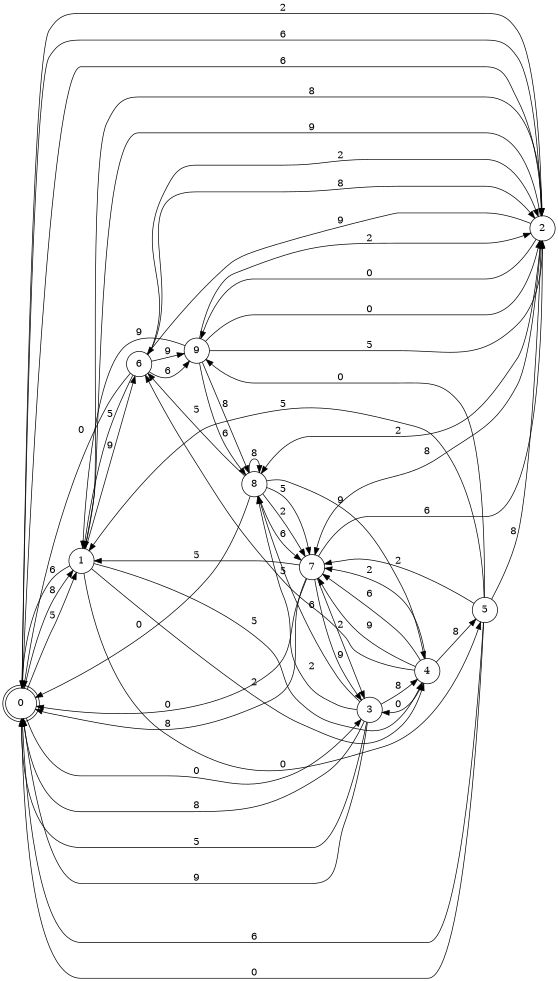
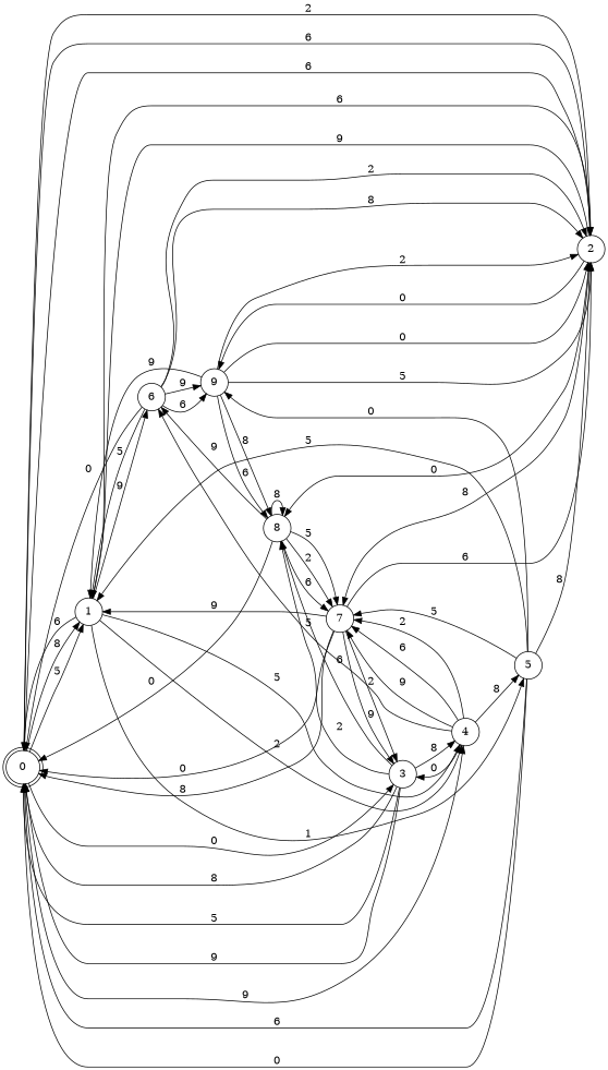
  digraph {
    rankdir=LR
    node [shape=circle]
    n1 [label=0 shape=doublecircle]
    n2 [label=1]
    n3 [label=2]
    n4 [label=3]
    n5 [label=4]
    n6 [label=5]
    n7 [label=6]
    n8 [label=7]
    n9 [label=8]
    n10 [label=9]
    n1 -> n2 [label=8]
    n1 -> n2 [label=5]
    n1 -> n3 [label=2]
    n1 -> n3 [label=6]
    n1 -> n4 [label=0]
-   n9 -> n5 [label=9]
+   n1 -> n5 [label=9]
    n2 -> n1 [label=6]
-   n2 -> n3 [label=8]
+   n2 -> n3 [label=6]
    n2 -> n5 [label=5]
    n2 -> n5 [label=2]
-   n2 -> n6 [label=0]
+   n2 -> n6 [label=1]
    n2 -> n7 [label=9]
    n3 -> n1 [label=6]
    n3 -> n2 [label=9]
-   n3 -> n7 [label=9]
    n3 -> n8 [label=8]
-   n3 -> n9 [label=2]
+   n3 -> n9 [label=0]
    n3 -> n10 [label=0]
    n4 -> n1 [label=8]
    n4 -> n1 [label=5]
    n4 -> n1 [label=9]
    n4 -> n5 [label=8]
    n4 -> n9 [label=2]
    n4 -> n9 [label=6]
    n5 -> n4 [label=0]
    n5 -> n6 [label=8]
    n5 -> n7 [label=5]
    n5 -> n8 [label=2]
    n5 -> n8 [label=6]
    n5 -> n8 [label=9]
    n6 -> n1 [label=6]
    n6 -> n1 [label=0]
    n6 -> n2 [label=5]
    n6 -> n3 [label=8]
-   n6 -> n8 [label=2]
+   n6 -> n8 [label=5]
    n6 -> n10 [label=0]
    n7 -> n1 [label=0]
    n7 -> n2 [label=5]
    n7 -> n3 [label=8]
    n7 -> n3 [label=2]
    n7 -> n10 [label=6]
    n7 -> n10 [label=9]
    n8 -> n1 [label=8]
    n8 -> n1 [label=0]
-   n8 -> n2 [label=5]
+   n8 -> n2 [label=9]
    n8 -> n3 [label=6]
    n8 -> n4 [label=2]
    n8 -> n4 [label=9]
    n9 -> n1 [label=0]
-   n9 -> n7 [label=5]
+   n9 -> n7 [label=9]
    n9 -> n8 [label=5]
    n9 -> n8 [label=2]
    n9 -> n8 [label=6]
    n9 -> n9 [label=8]
    n10 -> n2 [label=9]
    n10 -> n3 [label=5]
    n10 -> n3 [label=2]
    n10 -> n3 [label=0]
    n10 -> n9 [label=8]
    n10 -> n9 [label=6]
  }
